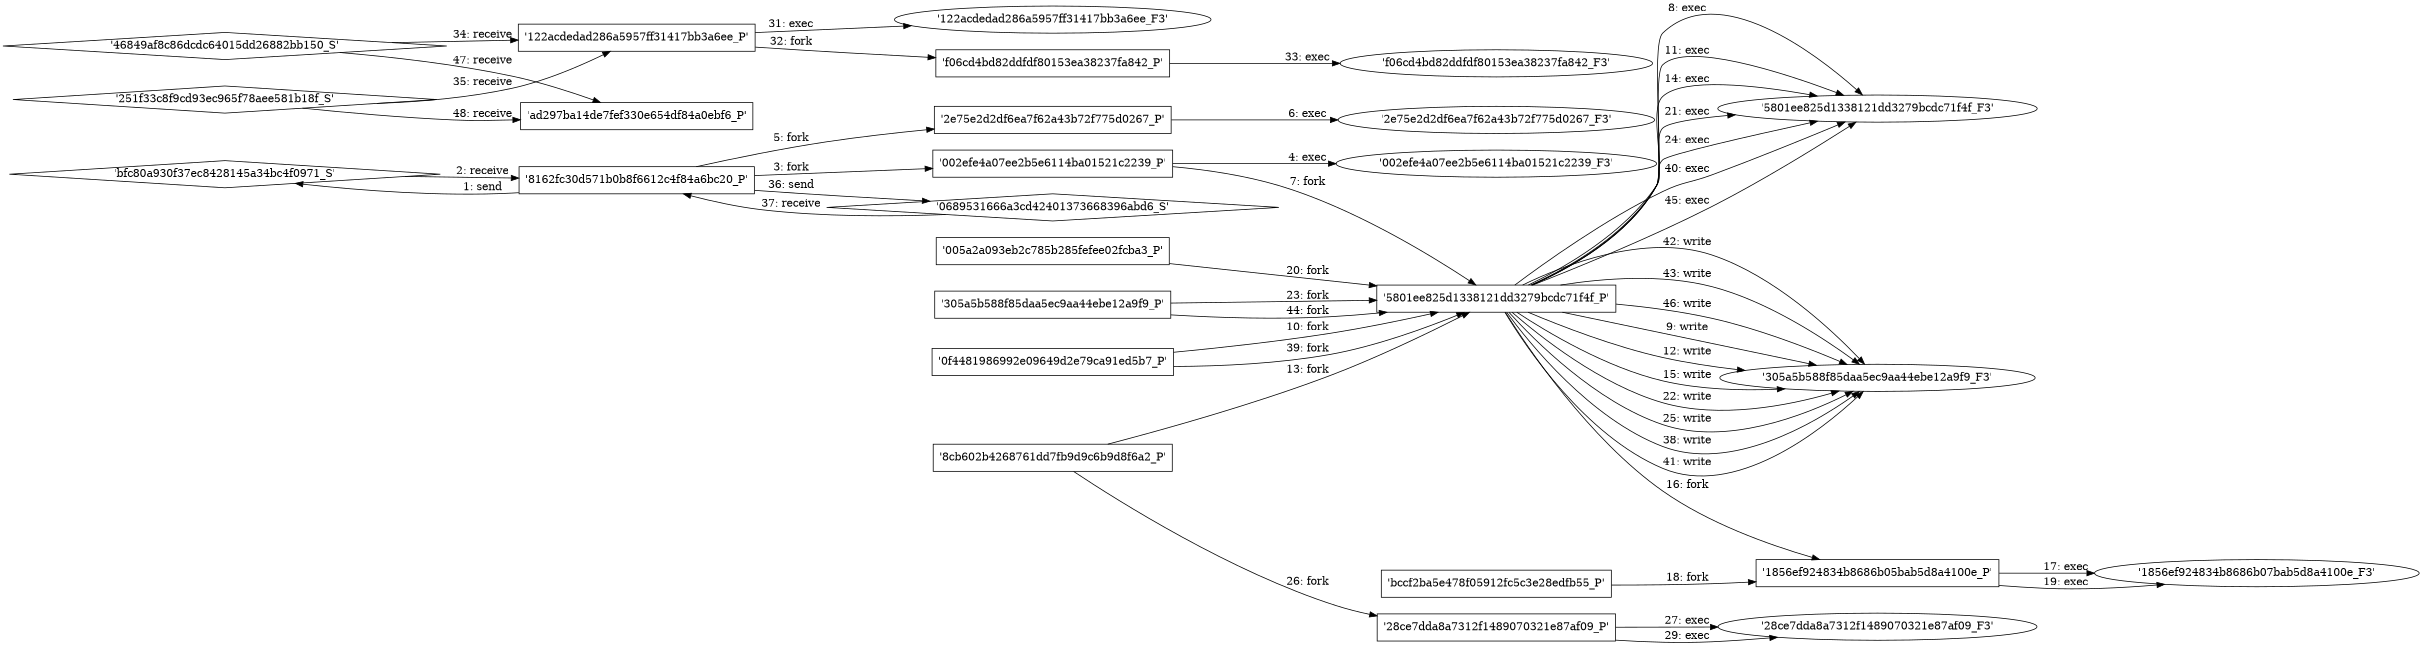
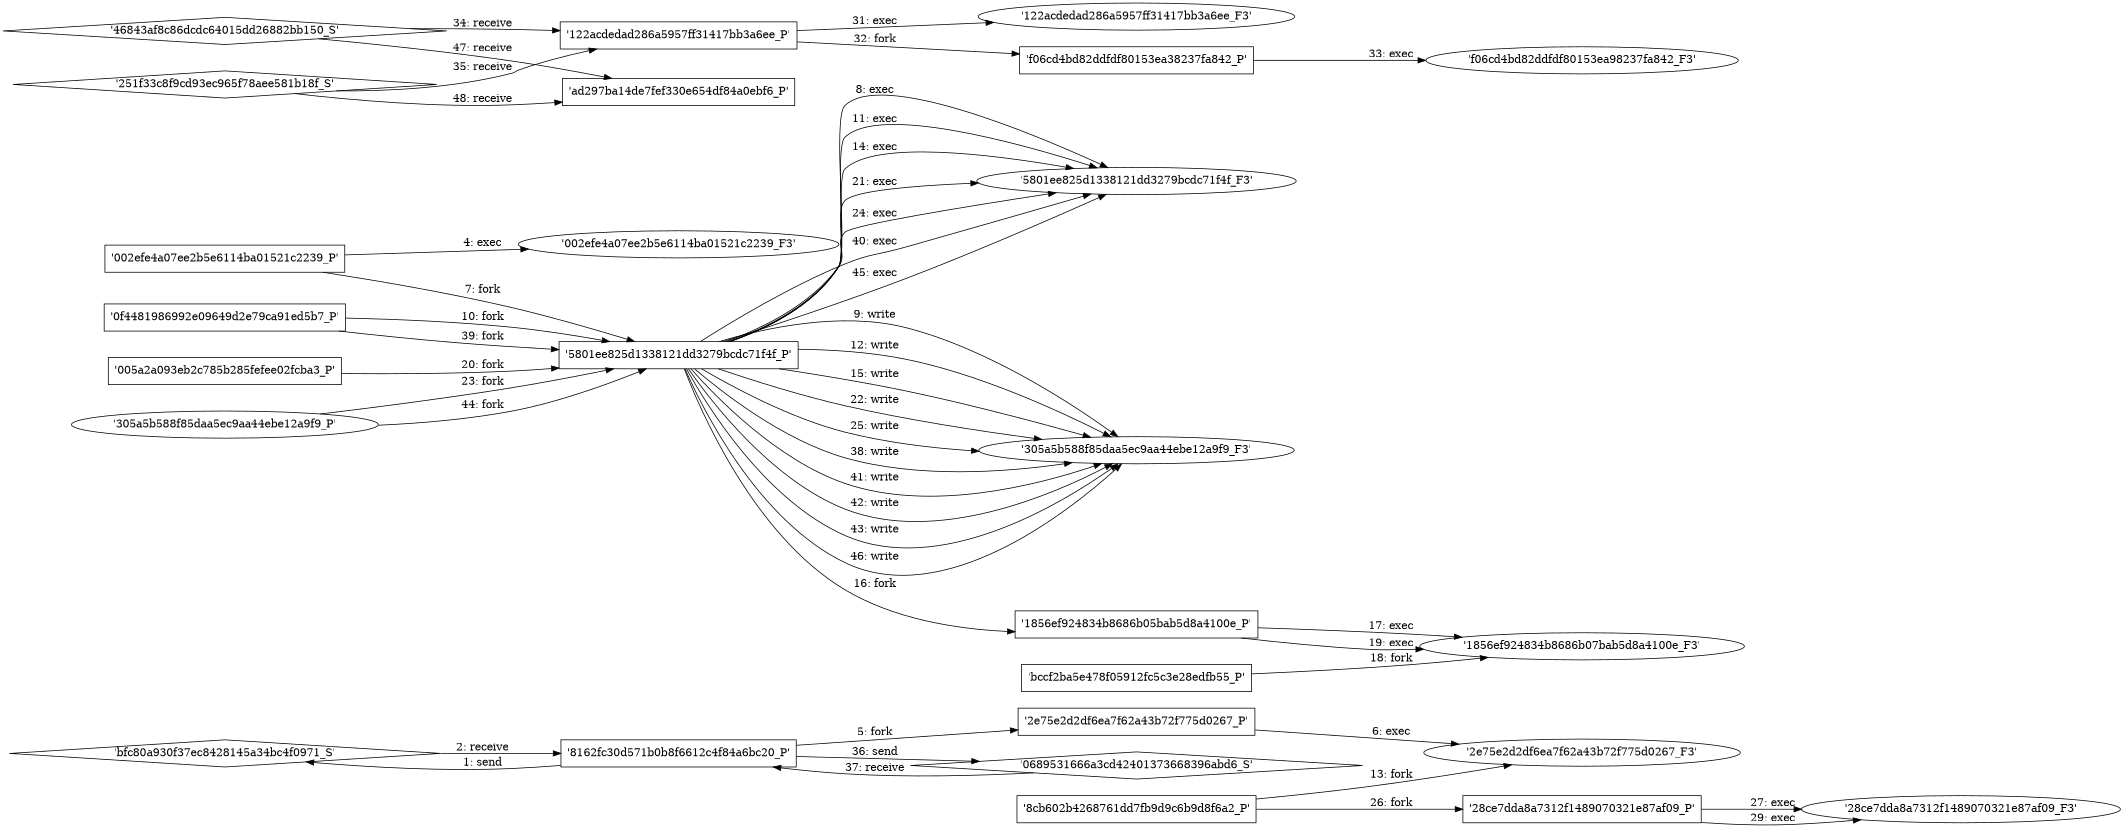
  digraph {
    engine=neato
    fixedsize=false
    fontsize=10
    nodesep=0.3
    rankdir=LR
    ranksep=0
    splines=true
    node [node_type=Process shape=box]
    "'bfc80a930f37ec8428145a34bc4f0971_S'" [node_type=Socket shape=diamond]
    "'8162fc30d571b0b8f6612c4f84a6bc20_P'"
    "'002efe4a07ee2b5e6114ba01521c2239_P'"
    "'2e75e2d2df6ea7f62a43b72f775d0267_P'"
    "'0689531666a3cd42401373668396abd6_S'" [node_type=Socket shape=diamond]
    "'5801ee825d1338121dd3279bcdc71f4f_P'"
    "'002efe4a07ee2b5e6114ba01521c2239_F3'" [node_type=File shape=ellipse]
    "'2e75e2d2df6ea7f62a43b72f775d0267_F3'" [node_type=File shape=ellipse]
    "'5801ee825d1338121dd3279bcdc71f4f_F3'" [node_type=File shape=ellipse]
    "'305a5b588f85daa5ec9aa44ebe12a9f9_F3'" [node_type=file shape=ellipse]
    n11 [label="'1856ef924834b8686b05bab5d8a4100e_P'"]
    "'1856ef924834b8686b07bab5d8a4100e_F3'" [node_type=File shape=ellipse]
    "'0f4481986992e09649d2e79ca91ed5b7_P'"
    "'8cb602b4268761dd7fb9d9c6b9d8f6a2_P'"
    "'28ce7dda8a7312f1489070321e87af09_P'"
    "'28ce7dda8a7312f1489070321e87af09_F3'" [node_type=File shape=ellipse]
    "'bccf2ba5e478f05912fc5c3e28edfb55_P'"
    "'005a2a093eb2c785b285fefee02fcba3_P'"
-   "'305a5b588f85daa5ec9aa44ebe12a9f9_P'"
+   "'305a5b588f85daa5ec9aa44ebe12a9f9_P'" [shape=ellipse]
    "'122acdedad286a5957ff31417bb3a6ee_F3'" [node_type=File shape=ellipse]
    "'122acdedad286a5957ff31417bb3a6ee_P'"
    "'f06cd4bd82ddfdf80153ea38237fa842_P'"
-   "'f06cd4bd82ddfdf80153ea38237fa842_F3'" [node_type=File shape=ellipse]
-   "'46843af8c86dcdc64015dd26882bb150_S'" [node_type=Socket shape=diamond label="'46849af8c86dcdc64015dd26882bb150_S'"]
+   "'f06cd4bd82ddfdf80153ea38237fa842_F3'" [node_type=File shape=ellipse label="'f06cd4bd82ddfdf80153ea98237fa842_F3'"]
+   "'46843af8c86dcdc64015dd26882bb150_S'" [node_type=Socket shape=diamond]
    "'ad297ba14de7fef330e654df84a0ebf6_P'"
    "'251f33c8f9cd93ec965f78aee581b18f_S'" [node_type=Socket shape=diamond]
    "'bfc80a930f37ec8428145a34bc4f0971_S'" -> "'8162fc30d571b0b8f6612c4f84a6bc20_P'" [label="2: receive"]
    "'8162fc30d571b0b8f6612c4f84a6bc20_P'" -> "'bfc80a930f37ec8428145a34bc4f0971_S'" [label="1: send"]
-   "'8162fc30d571b0b8f6612c4f84a6bc20_P'" -> "'002efe4a07ee2b5e6114ba01521c2239_P'" [label="3: fork"]
    "'8162fc30d571b0b8f6612c4f84a6bc20_P'" -> "'2e75e2d2df6ea7f62a43b72f775d0267_P'" [label="5: fork"]
    "'8162fc30d571b0b8f6612c4f84a6bc20_P'" -> "'0689531666a3cd42401373668396abd6_S'" [label="36: send"]
    "'002efe4a07ee2b5e6114ba01521c2239_P'" -> "'5801ee825d1338121dd3279bcdc71f4f_P'" [label="7: fork"]
    "'002efe4a07ee2b5e6114ba01521c2239_P'" -> "'002efe4a07ee2b5e6114ba01521c2239_F3'" [label="4: exec"]
    "'2e75e2d2df6ea7f62a43b72f775d0267_P'" -> "'2e75e2d2df6ea7f62a43b72f775d0267_F3'" [label="6: exec"]
    "'0689531666a3cd42401373668396abd6_S'" -> "'8162fc30d571b0b8f6612c4f84a6bc20_P'" [label="37: receive"]
    "'5801ee825d1338121dd3279bcdc71f4f_P'" -> "'5801ee825d1338121dd3279bcdc71f4f_F3'" [label="8: exec"]
    "'5801ee825d1338121dd3279bcdc71f4f_P'" -> "'5801ee825d1338121dd3279bcdc71f4f_F3'" [label="11: exec"]
    "'5801ee825d1338121dd3279bcdc71f4f_P'" -> "'5801ee825d1338121dd3279bcdc71f4f_F3'" [label="14: exec"]
    "'5801ee825d1338121dd3279bcdc71f4f_P'" -> "'5801ee825d1338121dd3279bcdc71f4f_F3'" [label="21: exec"]
    "'5801ee825d1338121dd3279bcdc71f4f_P'" -> "'5801ee825d1338121dd3279bcdc71f4f_F3'" [label="24: exec"]
    "'5801ee825d1338121dd3279bcdc71f4f_P'" -> "'5801ee825d1338121dd3279bcdc71f4f_F3'" [label="40: exec"]
    "'5801ee825d1338121dd3279bcdc71f4f_P'" -> "'5801ee825d1338121dd3279bcdc71f4f_F3'" [label="45: exec"]
    "'5801ee825d1338121dd3279bcdc71f4f_P'" -> "'305a5b588f85daa5ec9aa44ebe12a9f9_F3'" [label="9: write"]
    "'5801ee825d1338121dd3279bcdc71f4f_P'" -> "'305a5b588f85daa5ec9aa44ebe12a9f9_F3'" [label="12: write"]
    "'5801ee825d1338121dd3279bcdc71f4f_P'" -> "'305a5b588f85daa5ec9aa44ebe12a9f9_F3'" [label="15: write"]
    "'5801ee825d1338121dd3279bcdc71f4f_P'" -> "'305a5b588f85daa5ec9aa44ebe12a9f9_F3'" [label="22: write"]
    "'5801ee825d1338121dd3279bcdc71f4f_P'" -> "'305a5b588f85daa5ec9aa44ebe12a9f9_F3'" [label="25: write"]
    "'5801ee825d1338121dd3279bcdc71f4f_P'" -> "'305a5b588f85daa5ec9aa44ebe12a9f9_F3'" [label="38: write"]
    "'5801ee825d1338121dd3279bcdc71f4f_P'" -> "'305a5b588f85daa5ec9aa44ebe12a9f9_F3'" [label="41: write"]
    "'5801ee825d1338121dd3279bcdc71f4f_P'" -> "'305a5b588f85daa5ec9aa44ebe12a9f9_F3'" [label="42: write"]
    "'5801ee825d1338121dd3279bcdc71f4f_P'" -> "'305a5b588f85daa5ec9aa44ebe12a9f9_F3'" [label="43: write"]
    "'5801ee825d1338121dd3279bcdc71f4f_P'" -> "'305a5b588f85daa5ec9aa44ebe12a9f9_F3'" [label="46: write"]
    "'5801ee825d1338121dd3279bcdc71f4f_P'" -> n11 [label="16: fork"]
    n11 -> "'1856ef924834b8686b07bab5d8a4100e_F3'" [label="17: exec"]
    n11 -> "'1856ef924834b8686b07bab5d8a4100e_F3'" [label="19: exec"]
    "'0f4481986992e09649d2e79ca91ed5b7_P'" -> "'5801ee825d1338121dd3279bcdc71f4f_P'" [label="10: fork"]
    "'0f4481986992e09649d2e79ca91ed5b7_P'" -> "'5801ee825d1338121dd3279bcdc71f4f_P'" [label="39: fork"]
-   "'8cb602b4268761dd7fb9d9c6b9d8f6a2_P'" -> "'5801ee825d1338121dd3279bcdc71f4f_P'" [label="13: fork"]
+   "'8cb602b4268761dd7fb9d9c6b9d8f6a2_P'" -> "'2e75e2d2df6ea7f62a43b72f775d0267_F3'" [label="13: fork"]
    "'8cb602b4268761dd7fb9d9c6b9d8f6a2_P'" -> "'28ce7dda8a7312f1489070321e87af09_P'" [label="26: fork"]
    "'28ce7dda8a7312f1489070321e87af09_P'" -> "'28ce7dda8a7312f1489070321e87af09_F3'" [label="27: exec"]
    "'28ce7dda8a7312f1489070321e87af09_P'" -> "'28ce7dda8a7312f1489070321e87af09_F3'" [label="29: exec"]
-   "'bccf2ba5e478f05912fc5c3e28edfb55_P'" -> n11 [label="18: fork"]
+   "'bccf2ba5e478f05912fc5c3e28edfb55_P'" -> "'1856ef924834b8686b07bab5d8a4100e_F3'" [label="18: fork"]
    "'005a2a093eb2c785b285fefee02fcba3_P'" -> "'5801ee825d1338121dd3279bcdc71f4f_P'" [label="20: fork"]
    "'305a5b588f85daa5ec9aa44ebe12a9f9_P'" -> "'5801ee825d1338121dd3279bcdc71f4f_P'" [label="23: fork"]
    "'305a5b588f85daa5ec9aa44ebe12a9f9_P'" -> "'5801ee825d1338121dd3279bcdc71f4f_P'" [label="44: fork"]
    "'122acdedad286a5957ff31417bb3a6ee_P'" -> "'122acdedad286a5957ff31417bb3a6ee_F3'" [label="31: exec"]
    "'122acdedad286a5957ff31417bb3a6ee_P'" -> "'f06cd4bd82ddfdf80153ea38237fa842_P'" [label="32: fork"]
    "'f06cd4bd82ddfdf80153ea38237fa842_P'" -> "'f06cd4bd82ddfdf80153ea38237fa842_F3'" [label="33: exec"]
    "'46843af8c86dcdc64015dd26882bb150_S'" -> "'122acdedad286a5957ff31417bb3a6ee_P'" [label="34: receive"]
    "'46843af8c86dcdc64015dd26882bb150_S'" -> "'ad297ba14de7fef330e654df84a0ebf6_P'" [label="47: receive"]
    "'251f33c8f9cd93ec965f78aee581b18f_S'" -> "'122acdedad286a5957ff31417bb3a6ee_P'" [label="35: receive"]
    "'251f33c8f9cd93ec965f78aee581b18f_S'" -> "'ad297ba14de7fef330e654df84a0ebf6_P'" [label="48: receive"]
  }
